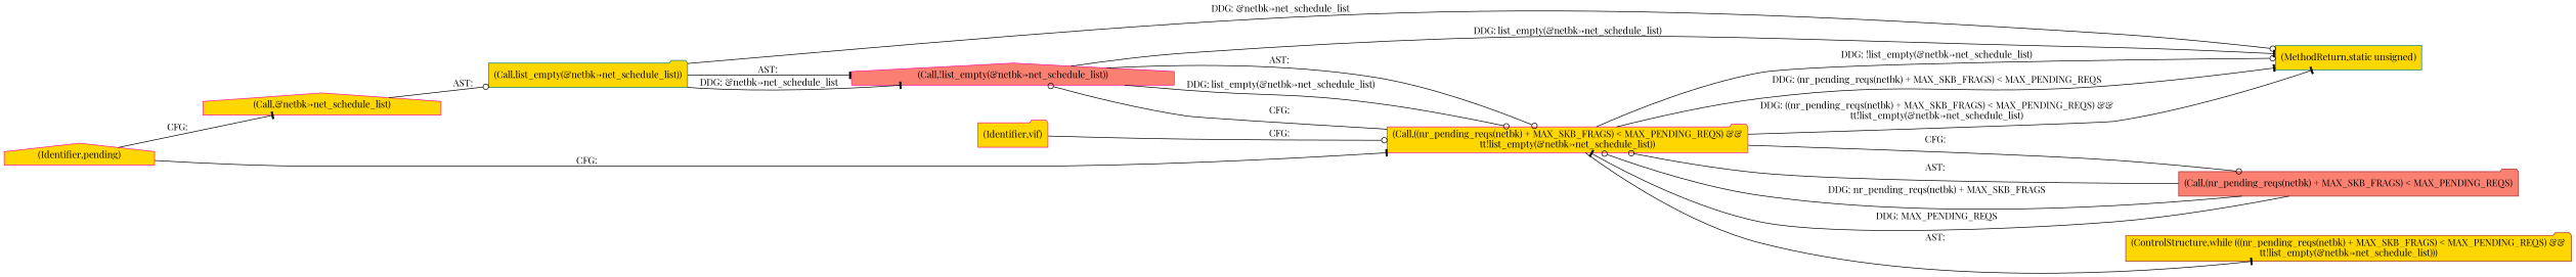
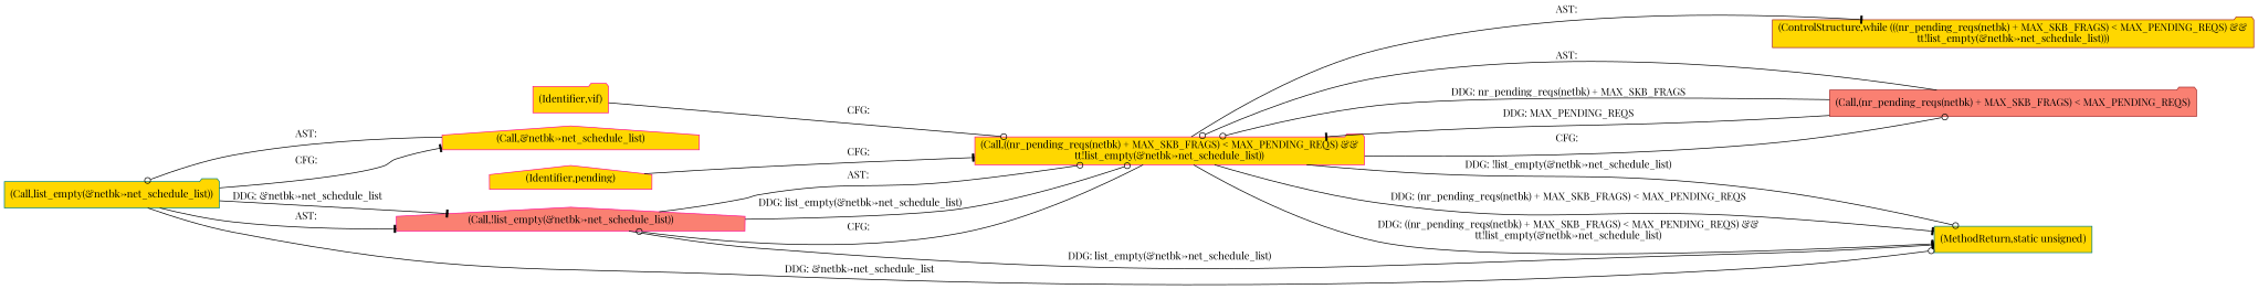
  digraph {
    fontname="Playfair Display"
    rankdir=LR
    node [color=deeppink fillcolor=gold fontname="Playfair Display" shape=folder style=filled]
    edge [arrowhead=odot fontname="Playfair Display"]
    n1 [color=teal label="(Call,list_empty(&netbk->net_schedule_list))"]
    n2 [fillcolor=salmon label="(Call,!list_empty(&netbk->net_schedule_list))" shape=house]
    n3 [label="(Call,&netbk->net_schedule_list)" shape=house]
    n4 [color=teal label="(MethodReturn,static unsigned)" shape=box]
    n5 [label="(Call,((nr_pending_reqs(netbk) + MAX_SKB_FRAGS) < MAX_PENDING_REQS) &&\n\t\t!list_empty(&netbk->net_schedule_list))"]
    n6 [color=brown fillcolor=salmon label="(Call,(nr_pending_reqs(netbk) + MAX_SKB_FRAGS) < MAX_PENDING_REQS)"]
    n7 [color=brown label="(ControlStructure,while (((nr_pending_reqs(netbk) + MAX_SKB_FRAGS) < MAX_PENDING_REQS) &&\n\t\t!list_empty(&netbk->net_schedule_list)))"]
    n8 [label="(Identifier,vif)"]
    n9 [label="(Identifier,pending)" shape=house]
    n1 -> n2 [arrowhead=tee label="AST: "]
    n1 -> n2 [arrowhead=tee label="DDG: &netbk->net_schedule_list"]
-   n9 -> n3 [arrowhead=tee label="CFG: "]
+   n1 -> n3 [arrowhead=tee label="CFG: "]
    n1 -> n4 [label="DDG: &netbk->net_schedule_list"]
    n2 -> n4 [arrowhead=tee label="DDG: list_empty(&netbk->net_schedule_list)"]
    n2 -> n5 [label="AST: "]
    n2 -> n5 [label="DDG: list_empty(&netbk->net_schedule_list)"]
    n3 -> n1 [label="AST: "]
    n5 -> n2 [label="CFG: "]
    n5 -> n4 [label="DDG: !list_empty(&netbk->net_schedule_list)"]
    n5 -> n4 [arrowhead=tee label="DDG: (nr_pending_reqs(netbk) + MAX_SKB_FRAGS) < MAX_PENDING_REQS"]
    n5 -> n4 [arrowhead=tee label="DDG: ((nr_pending_reqs(netbk) + MAX_SKB_FRAGS) < MAX_PENDING_REQS) &&\n\t\t!list_empty(&netbk->net_schedule_list)"]
    n5 -> n6 [label="CFG: "]
    n5 -> n7 [arrowhead=tee label="AST: "]
    n6 -> n5 [label="AST: "]
    n6 -> n5 [label="DDG: nr_pending_reqs(netbk) + MAX_SKB_FRAGS"]
    n6 -> n5 [arrowhead=tee label="DDG: MAX_PENDING_REQS"]
    n8 -> n5 [label="CFG: "]
    n9 -> n5 [arrowhead=tee label="CFG: "]
  }
